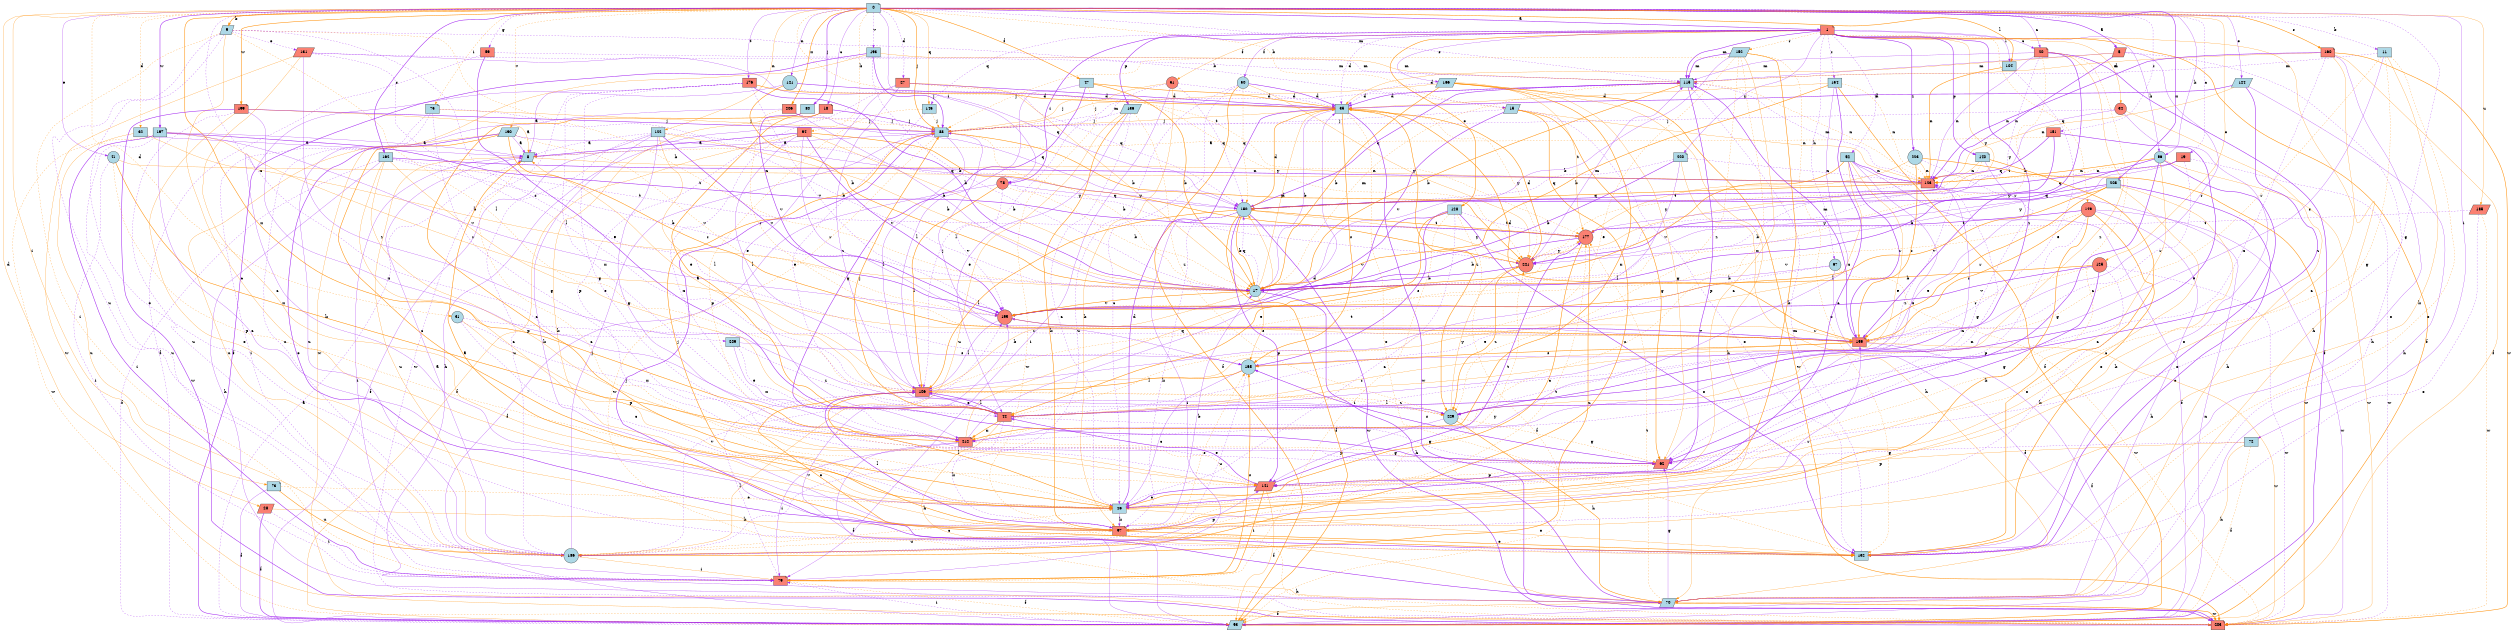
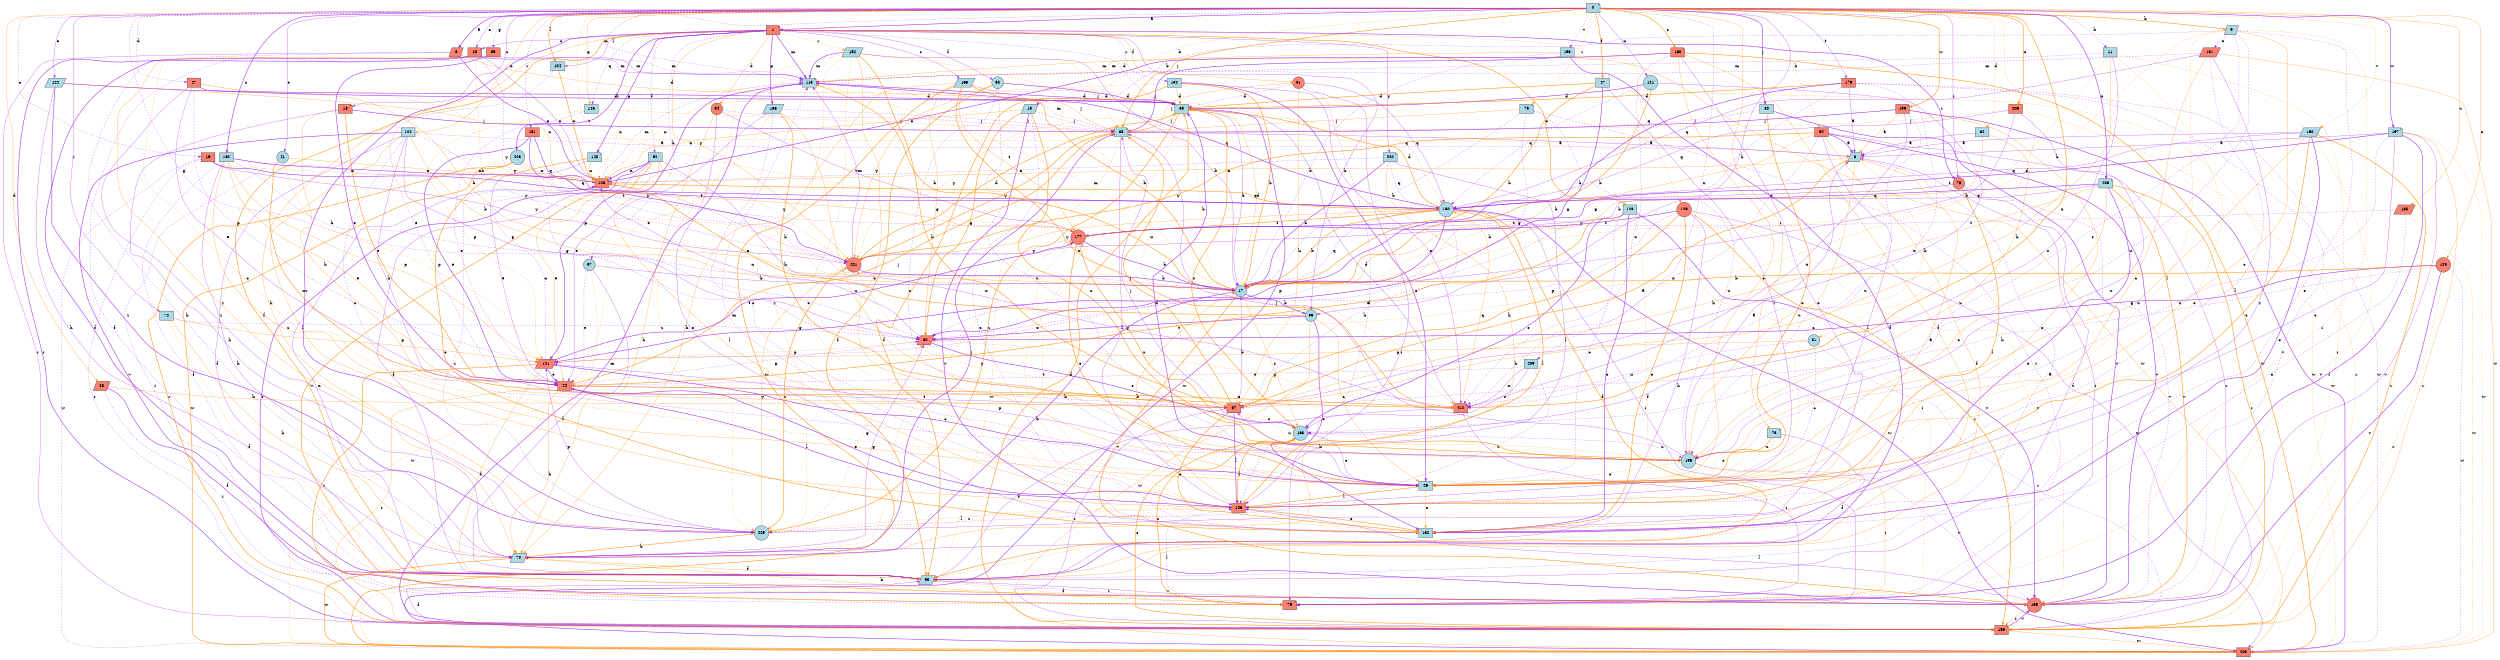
  strict digraph {
    node [fillcolor=lightblue shape=box style=filled]
    edge [color=purple style=solid]
    0 [shape=note]
    1 [fillcolor=salmon shape=note]
    5 [fillcolor=salmon shape=parallelogram]
    9 [shape=parallelogram]
    11
    15 [shape=parallelogram]
    18 [fillcolor=salmon shape=note]
    19 [fillcolor=salmon]
    20 [fillcolor=salmon shape=note]
    27 [fillcolor=salmon]
    28 [fillcolor=salmon shape=parallelogram]
    31 [shape=circle]
    32
    41 [shape=circle]
    47
    59 [fillcolor=salmon]
    62 [fillcolor=salmon shape=parallelogram]
    72
    73 [shape=note]
    75 [shape=note]
    78 [fillcolor=salmon shape=circle]
    80
    88 [shape=note]
    94 [fillcolor=salmon]
    96 [shape=circle]
    104
    115 [shape=note]
    121 [shape=circle]
    122
    124 [shape=parallelogram]
    125 [fillcolor=salmon shape=circle]
    145
    151 [fillcolor=salmon]
    160 [fillcolor=salmon shape=note]
    162
    176 [fillcolor=salmon]
    177 [fillcolor=salmon shape=circle]
    185 [fillcolor=salmon shape=parallelogram]
    190 [shape=parallelogram]
    193
    197 [shape=note]
    199 [fillcolor=salmon shape=note]
    206 [fillcolor=salmon]
    208 [shape=note]
    209
    212 [fillcolor=salmon shape=note]
    34 [fillcolor=salmon shape=circle]
    35
    50 [shape=circle]
    51 [fillcolor=salmon shape=circle]
    52
    53 [shape=parallelogram]
    67 [shape=circle]
    70 [shape=parallelogram]
    128
    136 [shape=parallelogram]
    140 [shape=note]
    149 [fillcolor=salmon shape=circle]
    152 [shape=parallelogram]
    154
    166 [shape=parallelogram]
    220 [shape=note]
    221 [fillcolor=salmon shape=circle]
    223 [shape=circle]
    229 [shape=circle]
    123 [fillcolor=salmon shape=note]
    159 [fillcolor=salmon shape=note]
    26
    79 [fillcolor=salmon shape=note]
    186 [shape=circle]
    17 [shape=circle]
    106 [fillcolor=salmon]
    131 [fillcolor=salmon shape=parallelogram]
    132
    168 [shape=circle]
    97 [fillcolor=salmon shape=note]
    195 [fillcolor=salmon shape=circle]
    44 [fillcolor=salmon]
    150 [shape=circle]
    203 [fillcolor=salmon shape=note]
    141 [fillcolor=salmon shape=parallelogram]
    8 [shape=parallelogram]
    0 -> 1 [label=a style=bold]
    0 -> 5 [label=a style=bold]
    0 -> 9 [color=darkorange label=b style=bold]
    0 -> 11 [label=b style=dashed]
    0 -> 15 [color=darkorange label=b style=dashed]
    0 -> 18 [label=c]
    0 -> 19 [label=c style=dashed]
    0 -> 20 [label=c]
    0 -> 27 [label=d style=dashed]
    0 -> 28 [color=darkorange label=d]
    0 -> 31 [color=darkorange label=d style=dashed]
    0 -> 32 [color=darkorange label=d style=dashed]
    0 -> 41 [label=e]
    0 -> 47 [color=darkorange label=f style=bold]
    0 -> 59 [label=g style=dashed]
    0 -> 62 [label=g style=dashed]
    0 -> 72 [label=i]
    0 -> 73 [color=darkorange label=i]
    0 -> 75 [color=darkorange label=i style=dashed]
    0 -> 78 [label=i]
    0 -> 80 [label=j style=bold]
    0 -> 88 [color=darkorange label=j style=bold]
    0 -> 94 [color=darkorange label=k style=dashed]
    0 -> 96 [label=k]
    0 -> 104 [color=darkorange label=l style=bold]
    0 -> 115 [label=m style=dashed]
    0 -> 121 [label=n]
    0 -> 122 [color=darkorange label=n]
    0 -> 124 [label=o]
    0 -> 125 [color=darkorange label=o]
    0 -> 145 [color=darkorange label=q]
    0 -> 151 [label=r style=dashed]
    0 -> 160 [color=darkorange label=s style=bold]
    0 -> 162 [label=s style=bold]
    0 -> 176 [label=t]
    0 -> 177 [color=darkorange label=t style=dashed]
    0 -> 185 [color=darkorange label=u]
    0 -> 190 [color=darkorange label=v style=dashed]
    0 -> 193 [label=v style=dashed]
    0 -> 197 [label=w style=bold]
    0 -> 199 [color=darkorange label=w style=bold]
    0 -> 206 [color=darkorange label=x style=bold]
    0 -> 208 [label=x style=bold]
    0 -> 209 [label=x style=dashed]
    0 -> 212 [color=darkorange label=x style=bold]
    1 -> 20 [label=c]
    1 -> 78 [label=i style=bold]
    1 -> 96 [label=k]
    1 -> 104 [label=l]
    1 -> 115 [label=m style=bold]
    1 -> 145 [label=q style=dashed]
    1 -> 34 [color=darkorange label=d]
    1 -> 35 [label=d style=dashed]
    1 -> 50 [label=f]
    1 -> 51 [color=darkorange label=f]
    1 -> 52 [label=f style=dashed]
    1 -> 53 [color=darkorange label=f style=bold]
    1 -> 67 [label=h style=dashed]
    1 -> 70 [color=darkorange label=h]
    1 -> 128 [color=darkorange label=o style=bold]
    1 -> 136 [label=p style=bold]
    1 -> 140 [label=p style=bold]
    1 -> 149 [color=darkorange label=q style=dashed]
    1 -> 152 [color=darkorange label=r style=dashed]
    1 -> 154 [label=r style=dashed]
    1 -> 166 [label=s]
    1 -> 220 [label=y]
    1 -> 221 [color=darkorange label=y]
    1 -> 223 [label=z style=bold]
    1 -> 229 [label=z style=bold]
    5 -> 115 [label=m]
    5 -> 35 [color=darkorange label=d]
    5 -> 70 [label=h style=dashed]
    5 -> 123 [label=n style=bold]
    5 -> 159 [label=r]
    9 -> 15 [label=b style=dashed]
    9 -> 26 [color=darkorange label=c]
    9 -> 79 [color=darkorange label=i style=dashed]
    9 -> 186 [label=u style=dashed]
    9 -> 17 [color=darkorange label=b style=dashed]
    9 -> 106 [color=darkorange label=l style=dashed]
    9 -> 131 [label=o style=dashed]
    9 -> 132 [label=o style=dashed]
    9 -> 168 [label=s style=dashed]
    11 -> 62 [color=darkorange label=g style=dashed]
    11 -> 115 [label=m style=dashed]
    11 -> 159 [color=darkorange label=r style=dashed]
    11 -> 132 [color=darkorange label=o style=dashed]
    11 -> 168 [label=s]
    11 -> 97 [color=darkorange label=k]
    15 -> 62 [color=darkorange label=g style=bold]
    15 -> 88 [label=j style=dashed]
    15 -> 123 [color=darkorange label=n]
    15 -> 186 [color=darkorange label=u style=bold]
    15 -> 132 [label=o style=dashed]
    15 -> 195 [label=v style=bold]
    18 -> 88 [label=j style=bold]
    18 -> 70 [label=h]
    18 -> 97 [color=darkorange label=k]
    18 -> 44 [color=darkorange label=e style=bold]
    19 -> 221 [label=y]
    19 -> 123 [color=darkorange label=n style=dashed]
    19 -> 159 [label=r style=dashed]
    19 -> 150 [label=q style=bold]
    19 -> 203 [label=w style=dashed]
    20 -> 115 [label=m]
    20 -> 53 [label=f style=bold]
    20 -> 221 [label=y style=dashed]
    20 -> 229 [color=darkorange label=z]
    20 -> 123 [label=n]
    20 -> 159 [label=r style=bold]
    20 -> 26 [color=darkorange label=c style=dashed]
    20 -> 17 [color=darkorange label=b style=dashed]
    27 -> 35 [label=d style=bold]
    27 -> 221 [color=darkorange label=y style=dashed]
    27 -> 229 [label=z]
    27 -> 17 [color=darkorange label=b]
    27 -> 44 [label=e]
    27 -> 141 [label=p style=dashed]
    28 -> 53 [label=f style=bold]
    28 -> 79 [label=i style=dashed]
    28 -> 97 [color=darkorange label=k]
    31 -> 212 [label=x style=dashed]
    31 -> 159 [label=r style=dashed]
    31 -> 26 [label=c style=dashed]
    31 -> 141 [color=darkorange label=p]
    32 -> 186 [color=darkorange label=u]
    32 -> 17 [color=darkorange label=b]
    32 -> 8 [label=a]
    41 -> 212 [color=darkorange label=x style=bold]
    41 -> 123 [color=darkorange label=n]
    41 -> 79 [label=i style=dashed]
    41 -> 141 [color=darkorange label=p style=dashed]
    47 -> 62 [label=g style=bold]
    47 -> 35 [color=darkorange label=d style=bold]
    47 -> 17 [color=darkorange label=b style=bold]
    47 -> 106 [label=l]
    47 -> 203 [color=darkorange label=w style=dashed]
    59 -> 115 [label=m style=dashed]
    59 -> 53 [label=f style=dashed]
    59 -> 44 [label=e style=bold]
    62 -> 123 [label=n]
    62 -> 168 [label=s style=bold]
    62 -> 141 [color=darkorange label=p style=dashed]
    72 -> 62 [label=g style=dashed]
    72 -> 53 [color=darkorange label=f style=dashed]
    72 -> 70 [color=darkorange label=h]
    72 -> 141 [color=darkorange label=p]
    73 -> 53 [label=f]
    73 -> 26 [color=darkorange label=c style=dashed]
    73 -> 186 [color=darkorange label=u style=bold]
    75 -> 62 [label=g style=dashed]
    75 -> 88 [color=darkorange label=j]
    75 -> 79 [label=i style=dashed]
    75 -> 186 [label=u style=dashed]
    75 -> 17 [label=b style=dashed]
    78 -> 53 [label=f]
    78 -> 17 [color=darkorange label=b style=dashed]
    78 -> 106 [color=darkorange label=l style=bold]
    78 -> 195 [label=v style=dashed]
    78 -> 150 [label=q]
    80 -> 88 [label=j style=dashed]
    80 -> 26 [color=darkorange label=c style=bold]
    80 -> 195 [label=v style=bold]
    88 -> 115 [label=m style=dashed]
    88 -> 221 [color=darkorange label=y style=bold]
    88 -> 17 [color=darkorange label=b style=dashed]
    88 -> 106 [label=l]
    88 -> 203 [color=darkorange label=w style=dashed]
    88 -> 8 [label=a]
    94 -> 212 [label=x style=dashed]
    94 -> 53 [color=darkorange label=f]
    94 -> 221 [color=darkorange label=y style=bold]
    94 -> 159 [label=r]
    94 -> 17 [color=darkorange label=b]
    94 -> 106 [label=l]
    94 -> 195 [label=v style=bold]
    94 -> 8 [label=a style=bold]
    96 -> 62 [label=g style=bold]
    96 -> 123 [color=darkorange label=n style=bold]
    96 -> 26 [color=darkorange label=c]
-   96 -> 17 [label=b style=bold]
+   17 -> 96 [label=b style=bold]
    96 -> 132 [label=o style=bold]
    96 -> 203 [color=darkorange label=w]
    104 -> 123 [color=darkorange label=n style=bold]
    104 -> 44 [label=e style=dashed]
    115 -> 35 [label=d style=bold]
    115 -> 123 [color=darkorange label=n style=dashed]
    115 -> 17 [color=darkorange label=b style=bold]
    115 -> 150 [label=q style=bold]
    115 -> 141 [label=p style=bold]
    121 -> 35 [label=d style=bold]
    121 -> 17 [color=darkorange label=b style=bold]
    121 -> 97 [label=k]
    121 -> 150 [label=q style=dashed]
    122 -> 62 [label=g]
    122 -> 53 [label=f]
    122 -> 221 [label=y style=dashed]
    122 -> 186 [label=u style=dashed]
    122 -> 17 [color=darkorange label=b]
    122 -> 106 [color=darkorange label=l]
    122 -> 97 [label=k]
    122 -> 195 [label=v style=bold]
    122 -> 8 [label=a style=dashed]
    124 -> 35 [label=d style=bold]
    124 -> 70 [label=h]
    124 -> 229 [label=z style=bold]
    124 -> 123 [color=darkorange label=n]
    125 -> 62 [label=g style=bold]
    125 -> 159 [color=darkorange label=r style=dashed]
    125 -> 17 [color=darkorange label=b style=bold]
    125 -> 97 [label=k style=dashed]
    125 -> 195 [label=v style=bold]
    125 -> 203 [label=w style=dashed]
    145 -> 88 [color=darkorange label=j style=dashed]
    145 -> 44 [label=e style=dashed]
    145 -> 141 [color=darkorange label=p style=dashed]
    151 -> 221 [label=y style=bold]
    151 -> 44 [label=e style=bold]
    151 -> 150 [label=q style=bold]
    151 -> 8 [color=darkorange label=a style=dashed]
    160 -> 115 [color=darkorange label=m]
    160 -> 212 [label=x style=dashed]
    160 -> 53 [color=darkorange label=f]
    160 -> 123 [label=n style=bold]
    160 -> 26 [color=darkorange label=c]
    160 -> 132 [label=o]
    160 -> 203 [color=darkorange label=w style=bold]
    162 -> 177 [label=t style=dashed]
    162 -> 53 [label=f style=dashed]
    162 -> 70 [label=h]
    162 -> 123 [label=n style=bold]
    162 -> 26 [color=darkorange label=c]
    162 -> 17 [label=b style=dashed]
    162 -> 44 [color=darkorange label=e]
    162 -> 141 [color=darkorange label=p]
    176 -> 62 [label=g style=dashed]
    176 -> 212 [label=x style=dashed]
    176 -> 35 [color=darkorange label=d style=bold]
    176 -> 17 [label=b style=bold]
    176 -> 195 [label=v style=dashed]
    176 -> 203 [label=w style=dashed]
    176 -> 8 [label=a]
    177 -> 221 [label=y style=dashed]
    177 -> 26 [color=darkorange label=c style=bold]
    177 -> 186 [color=darkorange label=u style=bold]
    177 -> 17 [label=b style=bold]
    185 -> 177 [label=t style=dashed]
    185 -> 132 [label=o style=dashed]
    185 -> 203 [color=darkorange label=w style=dashed]
    190 -> 159 [color=darkorange label=r style=bold]
    190 -> 26 [color=darkorange label=c style=bold]
    190 -> 186 [color=darkorange label=u]
    190 -> 132 [label=o style=bold]
    190 -> 195 [color=darkorange label=v style=dashed]
    190 -> 150 [label=q]
    190 -> 8 [label=a]
    193 -> 88 [label=j style=bold]
    193 -> 115 [color=darkorange label=m]
    193 -> 53 [label=f style=bold]
    193 -> 17 [label=b style=dashed]
    193 -> 203 [color=darkorange label=w]
    197 -> 177 [label=t style=bold]
    197 -> 159 [color=darkorange label=r]
    197 -> 26 [label=c]
    197 -> 79 [label=i style=bold]
    197 -> 186 [label=u style=dashed]
    197 -> 195 [label=v]
    197 -> 203 [color=darkorange label=w style=dashed]
    197 -> 8 [label=a]
    199 -> 88 [label=j style=bold]
    199 -> 212 [label=x]
    199 -> 186 [label=u style=dashed]
    199 -> 132 [color=darkorange label=o]
    199 -> 203 [label=w style=bold]
    199 -> 8 [color=darkorange label=a]
    206 -> 88 [color=darkorange label=j style=dashed]
    206 -> 159 [color=darkorange label=r style=dashed]
    206 -> 186 [label=u]
    206 -> 17 [label=b]
    206 -> 150 [label=q]
    208 -> 221 [label=y]
    208 -> 159 [color=darkorange label=r style=bold]
    208 -> 26 [color=darkorange label=c]
    208 -> 132 [label=o style=bold]
    208 -> 97 [color=darkorange label=k]
    208 -> 195 [color=darkorange label=v style=bold]
    208 -> 150 [label=q style=bold]
    209 -> 212 [label=x]
    209 -> 229 [label=z style=dashed]
    209 -> 168 [label=s]
    209 -> 44 [label=e style=dashed]
    212 -> 62 [color=darkorange label=g style=dashed]
    212 -> 35 [label=d]
    212 -> 53 [label=f]
    212 -> 79 [label=i]
    212 -> 150 [color=darkorange label=q]
    34 -> 88 [label=j style=dashed]
    34 -> 177 [label=t]
    34 -> 70 [color=darkorange label=h]
    34 -> 132 [label=o]
    35 -> 88 [color=darkorange label=j]
    35 -> 221 [color=darkorange label=y style=dashed]
    35 -> 229 [color=darkorange label=z style=bold]
    35 -> 17 [label=b]
    35 -> 132 [color=darkorange label=o style=dashed]
    35 -> 168 [color=darkorange label=s style=bold]
    35 -> 203 [label=w style=bold]
    50 -> 35 [label=d style=bold]
    50 -> 53 [color=darkorange label=f style=bold]
    50 -> 221 [color=darkorange label=y]
    50 -> 26 [label=c style=dashed]
    50 -> 186 [label=u style=dashed]
    50 -> 150 [color=darkorange label=q style=dashed]
    51 -> 88 [color=darkorange label=j]
    51 -> 35 [label=d style=dashed]
    51 -> 79 [label=i]
    51 -> 106 [label=l style=dashed]
    51 -> 97 [color=darkorange label=k]
-   51 -> 150 [label=q style=dashed]
+   51 -> 150 [label=q]
    52 -> 212 [label=x]
    52 -> 53 [label=f]
    52 -> 123 [label=n style=bold]
    52 -> 159 [label=r style=bold]
    52 -> 106 [color=darkorange label=l]
    52 -> 195 [color=darkorange label=v style=bold]
    52 -> 44 [color=darkorange label=e]
    53 -> 123 [label=n]
    53 -> 79 [label=i style=dashed]
    53 -> 195 [label=v]
    53 -> 8 [label=a style=dashed]
    67 -> 53 [label=f]
    67 -> 17 [label=b]
    67 -> 44 [label=e style=dashed]
    67 -> 203 [color=darkorange label=w style=dashed]
    70 -> 62 [label=g]
    70 -> 88 [label=j style=bold]
    70 -> 177 [color=darkorange label=t style=dashed]
    70 -> 53 [color=darkorange label=f]
    70 -> 203 [color=darkorange label=w style=bold]
    128 -> 177 [label=t style=dashed]
    128 -> 53 [color=darkorange label=f style=dashed]
    128 -> 26 [label=c style=dashed]
    128 -> 79 [color=darkorange label=i style=dashed]
    128 -> 132 [label=o style=bold]
    128 -> 168 [label=s style=bold]
    128 -> 195 [label=v style=bold]
    128 -> 44 [color=darkorange label=e style=bold]
    136 -> 88 [label=j style=dashed]
    136 -> 229 [color=darkorange label=z style=dashed]
    136 -> 26 [label=c style=dashed]
    136 -> 186 [color=darkorange label=u]
    136 -> 97 [color=darkorange label=k style=bold]
    136 -> 44 [label=e]
    140 -> 221 [color=darkorange label=y style=dashed]
    140 -> 123 [color=darkorange label=n]
    140 -> 132 [color=darkorange label=o style=bold]
    140 -> 44 [label=e]
    149 -> 177 [label=t style=bold]
    149 -> 70 [label=h]
    149 -> 159 [color=darkorange label=r style=bold]
    149 -> 132 [color=darkorange label=o style=bold]
    149 -> 97 [color=darkorange label=k style=bold]
    149 -> 195 [color=darkorange label=v style=dashed]
    149 -> 203 [label=w]
    149 -> 141 [label=p style=dashed]
    152 -> 88 [color=darkorange label=j style=dashed]
    152 -> 115 [label=m style=bold]
    152 -> 212 [color=darkorange label=x style=dashed]
    152 -> 229 [color=darkorange label=z style=dashed]
    152 -> 26 [color=darkorange label=c]
    152 -> 17 [label=b]
    152 -> 132 [color=darkorange label=o style=dashed]
    152 -> 97 [color=darkorange label=k style=bold]
    152 -> 44 [color=darkorange label=e style=dashed]
    154 -> 212 [label=x]
    154 -> 35 [color=darkorange label=d]
    154 -> 53 [color=darkorange label=f style=bold]
    154 -> 123 [color=darkorange label=n style=dashed]
    154 -> 26 [label=c style=bold]
    154 -> 17 [color=darkorange label=b style=bold]
    166 -> 62 [color=darkorange label=g]
    166 -> 88 [color=darkorange label=j]
    166 -> 177 [color=darkorange label=t]
    166 -> 212 [color=darkorange label=x style=bold]
    166 -> 35 [label=d style=dashed]
    166 -> 70 [color=darkorange label=h]
    166 -> 17 [color=darkorange label=b style=bold]
    166 -> 203 [color=darkorange label=w style=bold]
    220 -> 70 [color=darkorange label=h]
    220 -> 123 [label=n style=dashed]
    220 -> 17 [label=b style=bold]
    220 -> 106 [label=l]
    220 -> 150 [label=q style=dashed]
    221 -> 115 [label=m]
    221 -> 35 [color=darkorange label=d style=bold]
    221 -> 229 [color=darkorange label=z style=bold]
    221 -> 17 [label=b style=bold]
    223 -> 62 [label=g style=dashed]
    223 -> 177 [color=darkorange label=t]
    223 -> 123 [color=darkorange label=n]
    223 -> 159 [color=darkorange label=r style=bold]
    223 -> 203 [color=darkorange label=w style=bold]
    229 -> 62 [color=darkorange label=g style=dashed]
    229 -> 70 [color=darkorange label=h style=bold]
    229 -> 221 [color=darkorange label=y]
    229 -> 106 [color=darkorange label=l style=dashed]
    229 -> 141 [label=p]
    123 -> 115 [label=m style=dashed]
    123 -> 229 [label=z style=dashed]
    123 -> 17 [label=b style=dashed]
    123 -> 150 [color=darkorange label=q style=bold]
    159 -> 115 [label=m style=bold]
    159 -> 35 [color=darkorange label=d style=bold]
    159 -> 53 [label=f]
    159 -> 168 [color=darkorange label=s style=bold]
    159 -> 195 [label=v style=bold]
    159 -> 203 [color=darkorange label=w]
    26 -> 35 [label=d style=bold]
    26 -> 106 [color=darkorange label=l style=bold]
    26 -> 132 [color=darkorange label=o]
    26 -> 97 [label=k]
    79 -> 53 [color=darkorange label=f style=dashed]
    79 -> 70 [color=darkorange label=h]
    79 -> 106 [label=l style=dashed]
    79 -> 168 [color=darkorange label=s style=bold]
    186 -> 88 [label=j]
    186 -> 221 [color=darkorange label=y style=dashed]
    186 -> 26 [color=darkorange label=c style=dashed]
    186 -> 79 [color=darkorange label=i]
    186 -> 195 [label=v style=dashed]
    186 -> 141 [label=p]
    186 -> 8 [label=a]
    17 -> 115 [color=darkorange label=m style=dashed]
    17 -> 35 [color=darkorange label=d]
    17 -> 70 [label=h style=bold]
    17 -> 168 [color=darkorange label=s]
    17 -> 195 [color=darkorange label=v style=bold]
    17 -> 150 [label=q style=dashed]
    106 -> 177 [color=darkorange label=t style=dashed]
    106 -> 229 [color=darkorange label=z style=dashed]
    106 -> 17 [color=darkorange label=b]
    106 -> 132 [color=darkorange label=o style=bold]
    106 -> 44 [label=e style=bold]
    106 -> 8 [color=darkorange label=a]
    131 -> 115 [label=m style=dashed]
    131 -> 229 [label=z]
    131 -> 26 [color=darkorange label=c]
    131 -> 106 [label=l style=dashed]
    131 -> 150 [label=q]
    131 -> 203 [color=darkorange label=w]
    132 -> 115 [label=m style=dashed]
    168 -> 88 [label=j]
    168 -> 26 [label=c]
    168 -> 186 [label=u style=dashed]
    168 -> 106 [color=darkorange label=l style=bold]
    97 -> 88 [color=darkorange label=j style=bold]
    97 -> 177 [color=darkorange label=t style=dashed]
    97 -> 159 [label=r]
    97 -> 186 [color=darkorange label=u style=dashed]
    97 -> 17 [label=b]
    97 -> 106 [label=l style=bold]
    97 -> 132 [color=darkorange label=o style=bold]
    97 -> 168 [color=darkorange label=s style=dashed]
    97 -> 8 [color=darkorange label=a style=bold]
    195 -> 159 [color=darkorange label=r]
    195 -> 106 [label=l]
    44 -> 62 [label=g style=dashed]
    44 -> 88 [color=darkorange label=j style=bold]
    44 -> 212 [color=darkorange label=x style=bold]
    44 -> 70 [color=darkorange label=h]
    44 -> 159 [color=darkorange label=r]
    44 -> 106 [label=l style=bold]
    44 -> 97 [label=k style=dashed]
    150 -> 177 [color=darkorange label=t style=bold]
    150 -> 35 [color=darkorange label=d style=bold]
    150 -> 53 [color=darkorange label=f style=bold]
    150 -> 221 [color=darkorange label=y]
    150 -> 79 [label=i]
    150 -> 17 [color=darkorange label=b style=bold]
    150 -> 106 [color=darkorange label=l style=bold]
    150 -> 97 [label=k style=dashed]
    150 -> 203 [label=w style=bold]
    150 -> 141 [label=p style=bold]
    141 -> 177 [label=t style=bold]
    141 -> 53 [color=darkorange label=f]
    141 -> 123 [label=n style=dashed]
    141 -> 26 [label=c style=bold]
    141 -> 79 [color=darkorange label=i style=bold]
    141 -> 44 [label=e style=bold]
    8 -> 123 [color=darkorange label=n]
    8 -> 26 [color=darkorange label=c style=dashed]
    8 -> 79 [label=i]
    8 -> 186 [color=darkorange label=u]
  }
